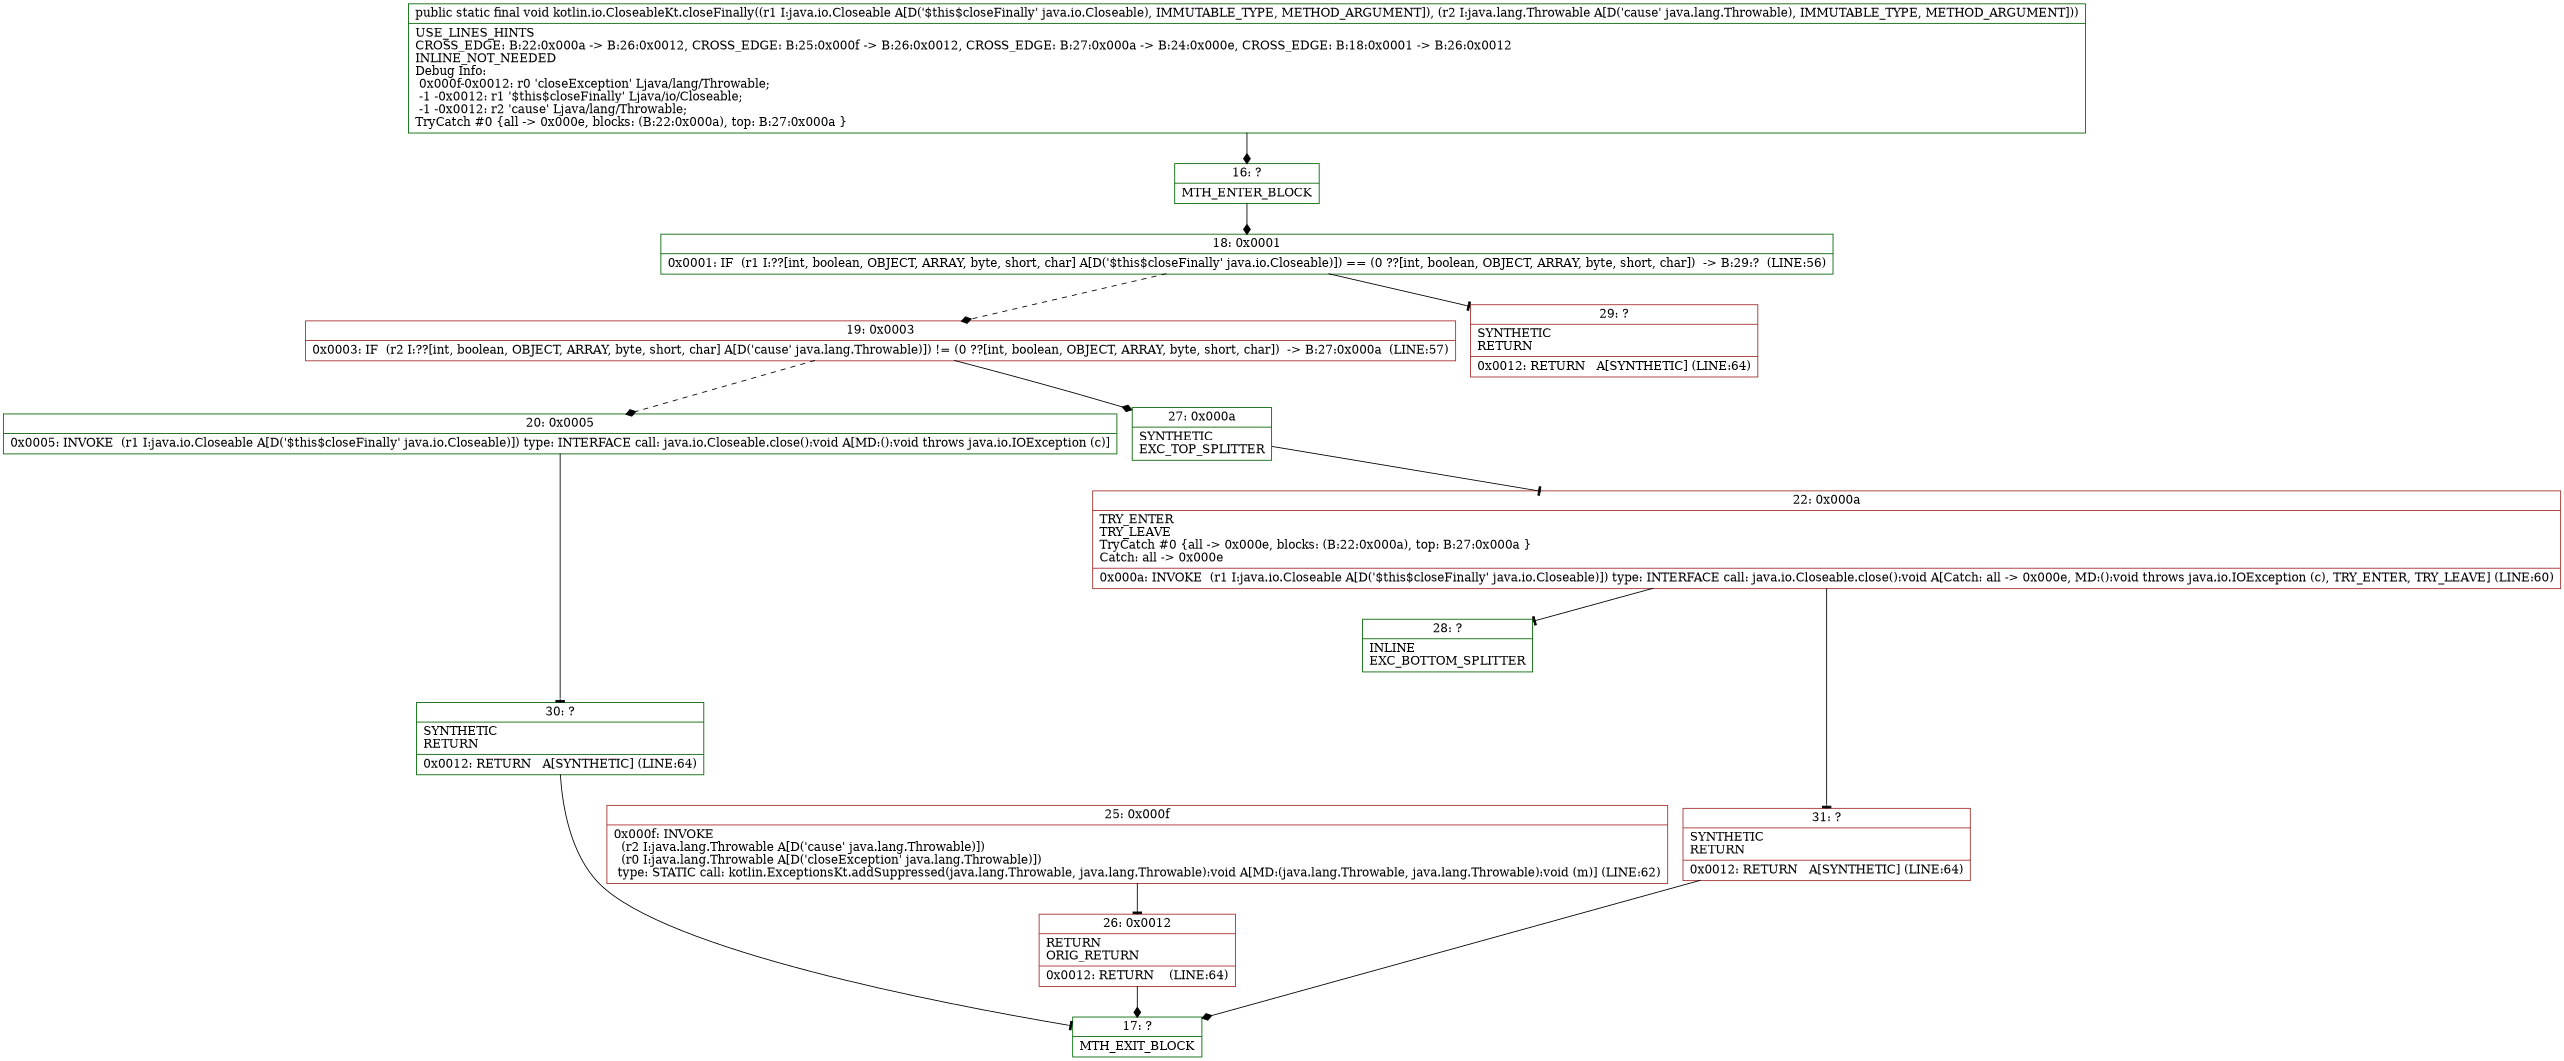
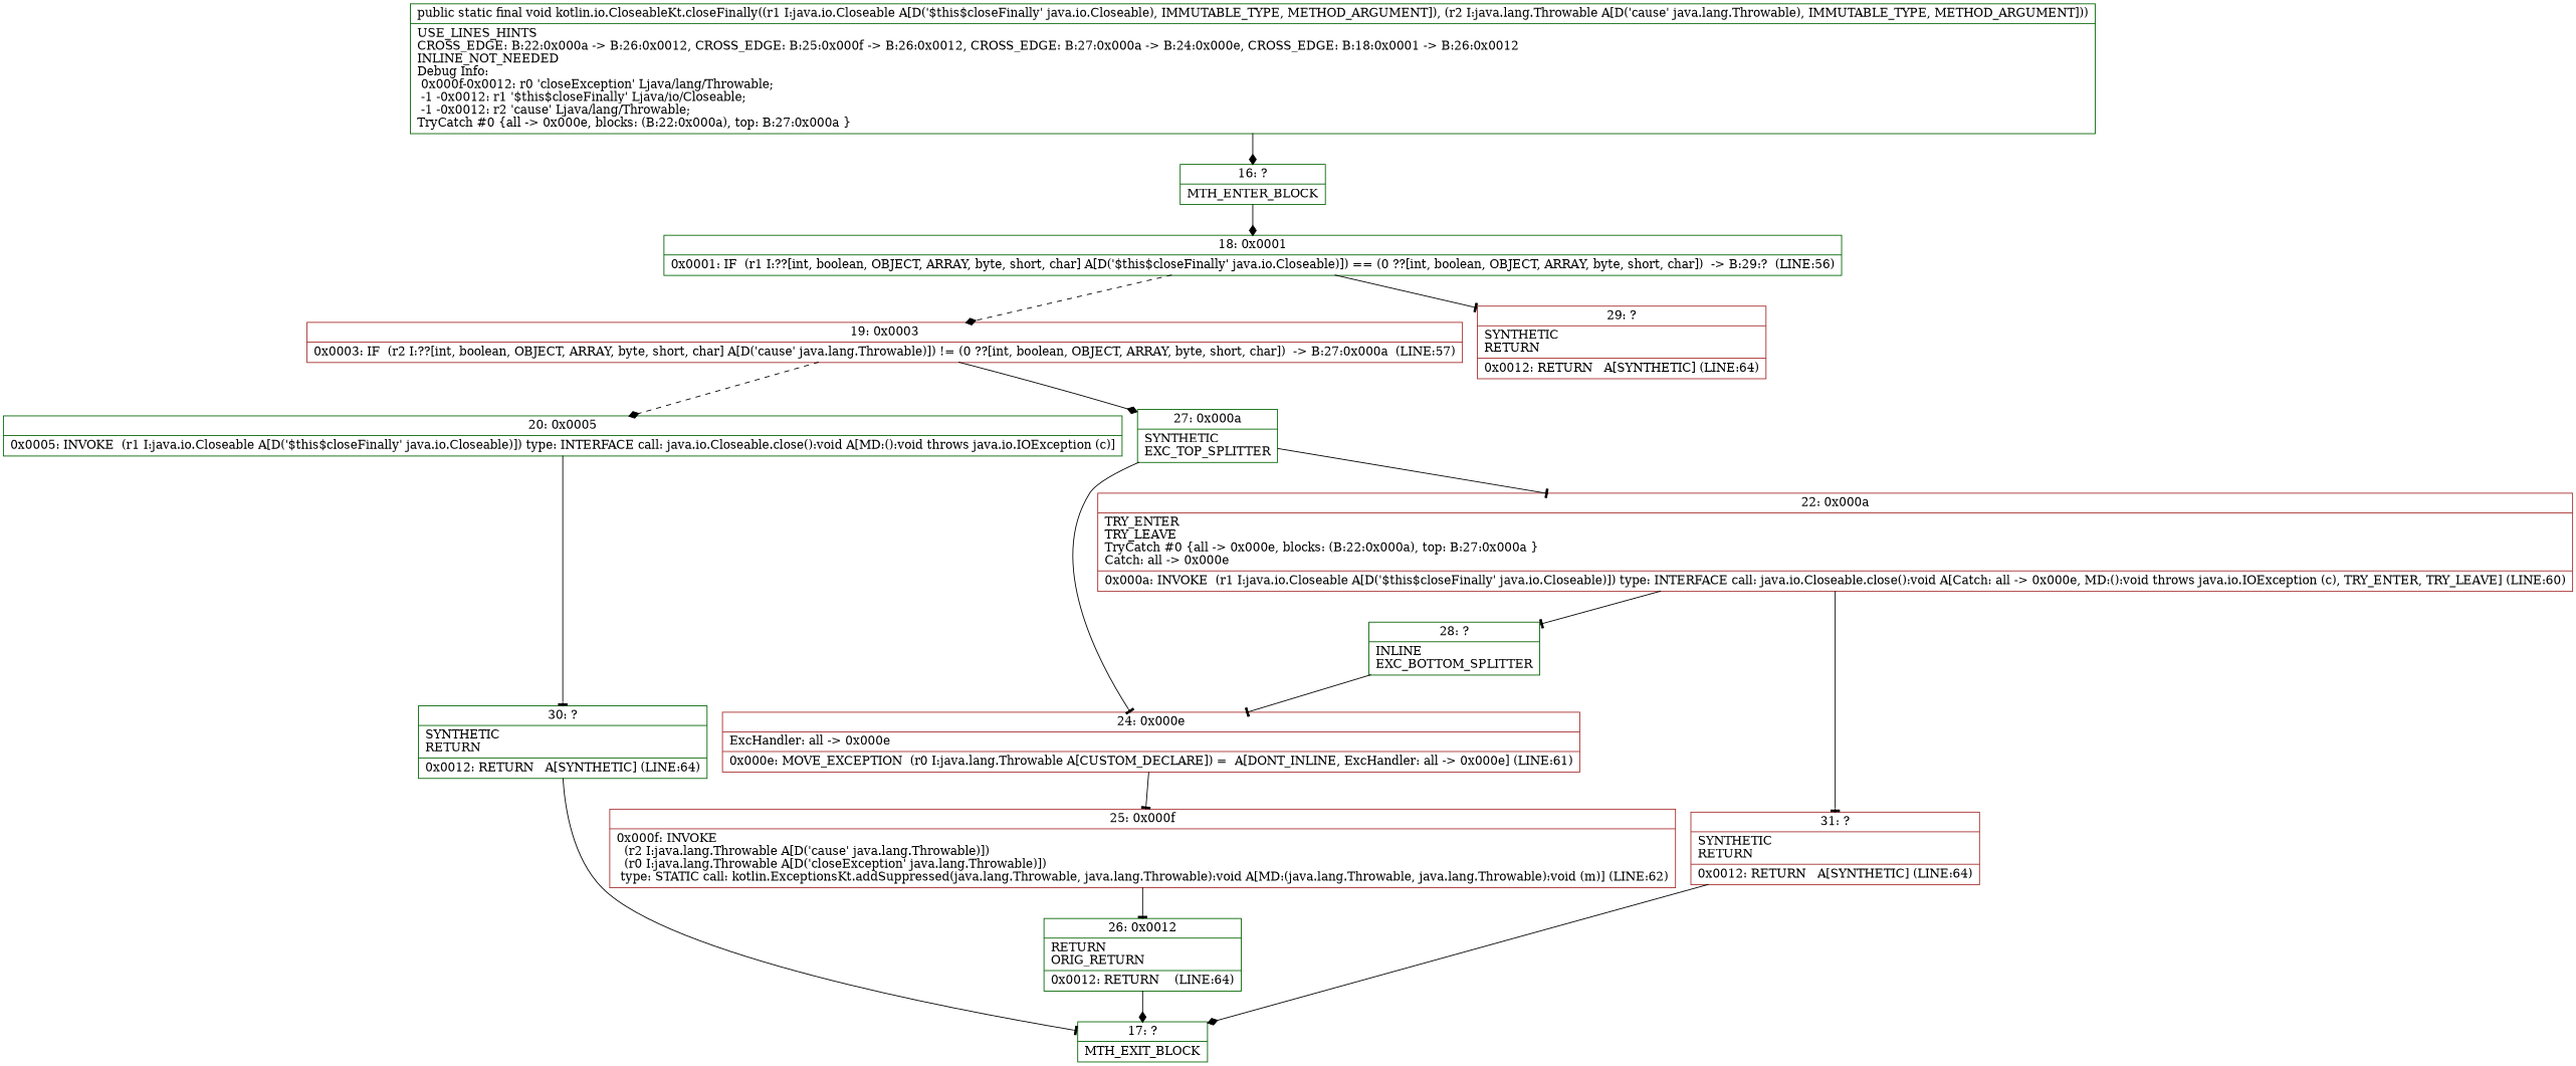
  digraph {
    node [color=darkgreen shape=record]
    edge [arrowhead=tee]
    n1 [label="{16\:\ ?|MTH_ENTER_BLOCK\l}"]
    n2 [label="{18\:\ 0x0001|0x0001: IF  (r1 I:??[int, boolean, OBJECT, ARRAY, byte, short, char] A[D('$this$closeFinally' java.io.Closeable)]) == (0 ??[int, boolean, OBJECT, ARRAY, byte, short, char])  \-\> B:29:?  (LINE:56)\l}"]
    n3 [color=brown label="{19\:\ 0x0003|0x0003: IF  (r2 I:??[int, boolean, OBJECT, ARRAY, byte, short, char] A[D('cause' java.lang.Throwable)]) != (0 ??[int, boolean, OBJECT, ARRAY, byte, short, char])  \-\> B:27:0x000a  (LINE:57)\l}"]
    n4 [color=brown label="{29\:\ ?|SYNTHETIC\lRETURN\l|0x0012: RETURN   A[SYNTHETIC] (LINE:64)\l}"]
    n5 [label="{20\:\ 0x0005|0x0005: INVOKE  (r1 I:java.io.Closeable A[D('$this$closeFinally' java.io.Closeable)]) type: INTERFACE call: java.io.Closeable.close():void A[MD:():void throws java.io.IOException (c)]\l}"]
    n6 [label="{27\:\ 0x000a|SYNTHETIC\lEXC_TOP_SPLITTER\l}"]
    n7 [label="{30\:\ ?|SYNTHETIC\lRETURN\l|0x0012: RETURN   A[SYNTHETIC] (LINE:64)\l}"]
    n8 [color=brown label="{22\:\ 0x000a|TRY_ENTER\lTRY_LEAVE\lTryCatch #0 \{all \-\> 0x000e, blocks: (B:22:0x000a), top: B:27:0x000a \}\lCatch: all \-\> 0x000e\l|0x000a: INVOKE  (r1 I:java.io.Closeable A[D('$this$closeFinally' java.io.Closeable)]) type: INTERFACE call: java.io.Closeable.close():void A[Catch: all \-\> 0x000e, MD:():void throws java.io.IOException (c), TRY_ENTER, TRY_LEAVE] (LINE:60)\l}"]
+   n9 [color=brown label="{24\:\ 0x000e|ExcHandler: all \-\> 0x000e\l|0x000e: MOVE_EXCEPTION  (r0 I:java.lang.Throwable A[CUSTOM_DECLARE]) =  A[DONT_INLINE, ExcHandler: all \-\> 0x000e] (LINE:61)\l}"]
    n10 [label="{17\:\ ?|MTH_EXIT_BLOCK\l}"]
    n11 [label="{28\:\ ?|INLINE\lEXC_BOTTOM_SPLITTER\l}"]
    n12 [color=brown label="{31\:\ ?|SYNTHETIC\lRETURN\l|0x0012: RETURN   A[SYNTHETIC] (LINE:64)\l}"]
    n13 [color=brown label="{25\:\ 0x000f|0x000f: INVOKE  \l  (r2 I:java.lang.Throwable A[D('cause' java.lang.Throwable)])\l  (r0 I:java.lang.Throwable A[D('closeException' java.lang.Throwable)])\l type: STATIC call: kotlin.ExceptionsKt.addSuppressed(java.lang.Throwable, java.lang.Throwable):void A[MD:(java.lang.Throwable, java.lang.Throwable):void (m)] (LINE:62)\l}"]
-   n14 [color=brown label="{26\:\ 0x0012|RETURN\lORIG_RETURN\l|0x0012: RETURN    (LINE:64)\l}"]
+   n14 [label="{26\:\ 0x0012|RETURN\lORIG_RETURN\l|0x0012: RETURN    (LINE:64)\l}"]
    n15 [label="{public static final void kotlin.io.CloseableKt.closeFinally((r1 I:java.io.Closeable A[D('$this$closeFinally' java.io.Closeable), IMMUTABLE_TYPE, METHOD_ARGUMENT]), (r2 I:java.lang.Throwable A[D('cause' java.lang.Throwable), IMMUTABLE_TYPE, METHOD_ARGUMENT]))  | USE_LINES_HINTS\lCROSS_EDGE: B:22:0x000a \-\> B:26:0x0012, CROSS_EDGE: B:25:0x000f \-\> B:26:0x0012, CROSS_EDGE: B:27:0x000a \-\> B:24:0x000e, CROSS_EDGE: B:18:0x0001 \-\> B:26:0x0012\lINLINE_NOT_NEEDED\lDebug Info:\l  0x000f\-0x0012: r0 'closeException' Ljava\/lang\/Throwable;\l  \-1 \-0x0012: r1 '$this$closeFinally' Ljava\/io\/Closeable;\l  \-1 \-0x0012: r2 'cause' Ljava\/lang\/Throwable;\lTryCatch #0 \{all \-\> 0x000e, blocks: (B:22:0x000a), top: B:27:0x000a \}\l}"]
    n1 -> n2 [arrowhead=diamond]
    n2 -> n3 [arrowhead=diamond style=dashed]
    n2 -> n4
    n3 -> n5 [arrowhead=diamond style=dashed]
    n3 -> n6 [arrowhead=diamond]
    n5 -> n7
    n6 -> n8
+   n6 -> n9
    n7 -> n10
    n8 -> n11
    n8 -> n12
+   n9 -> n13
+   n11 -> n9
    n12 -> n10 [arrowhead=diamond]
    n13 -> n14
    n14 -> n10 [arrowhead=diamond]
    n15 -> n1 [arrowhead=diamond]
  }
